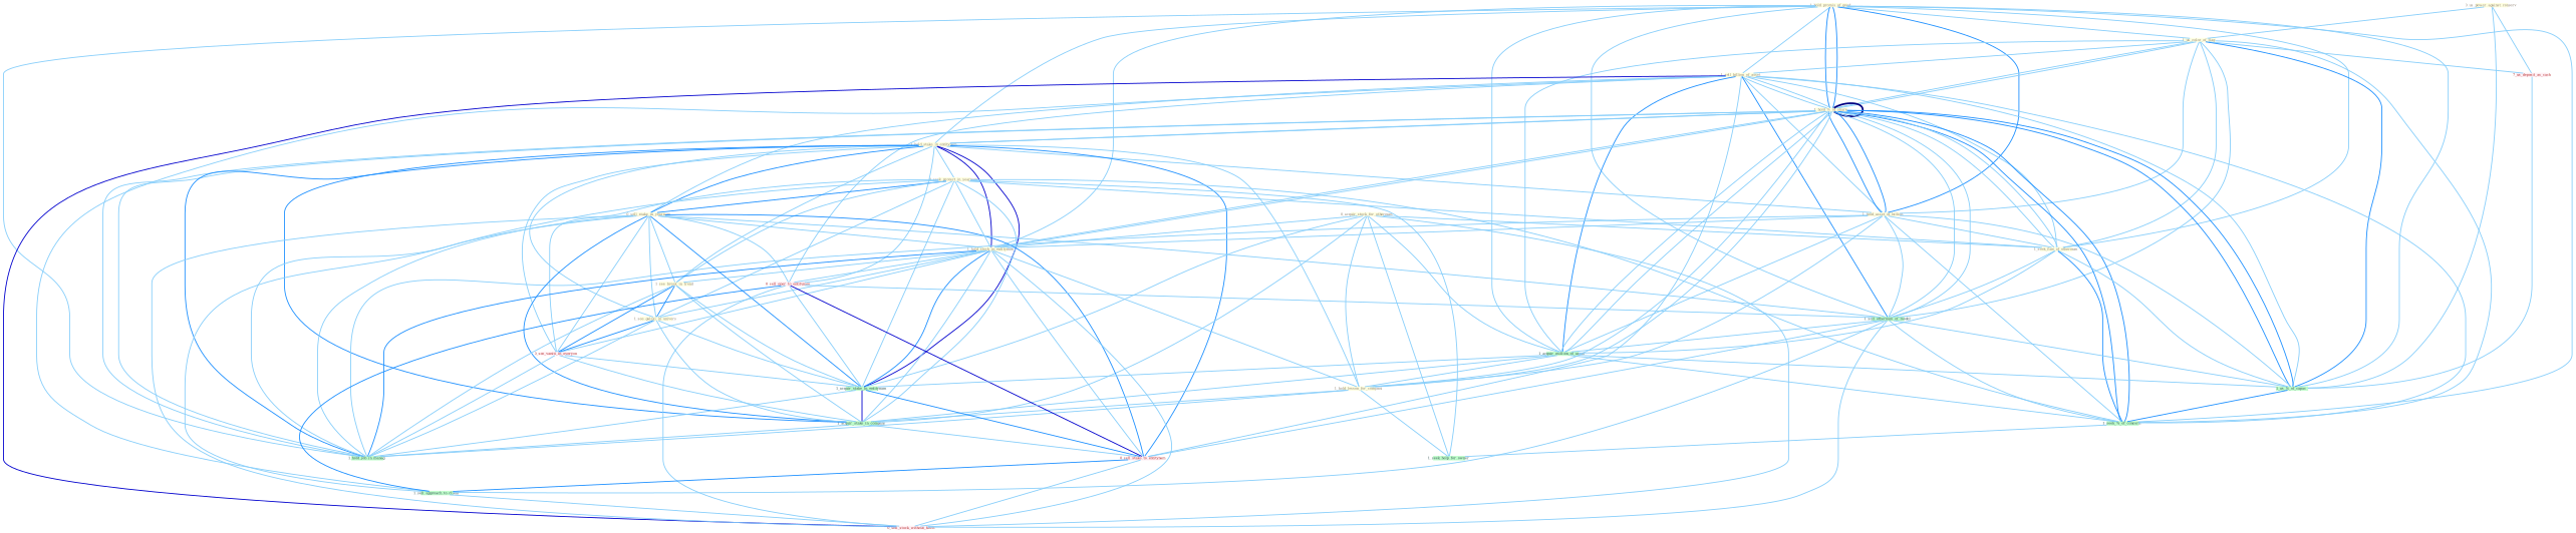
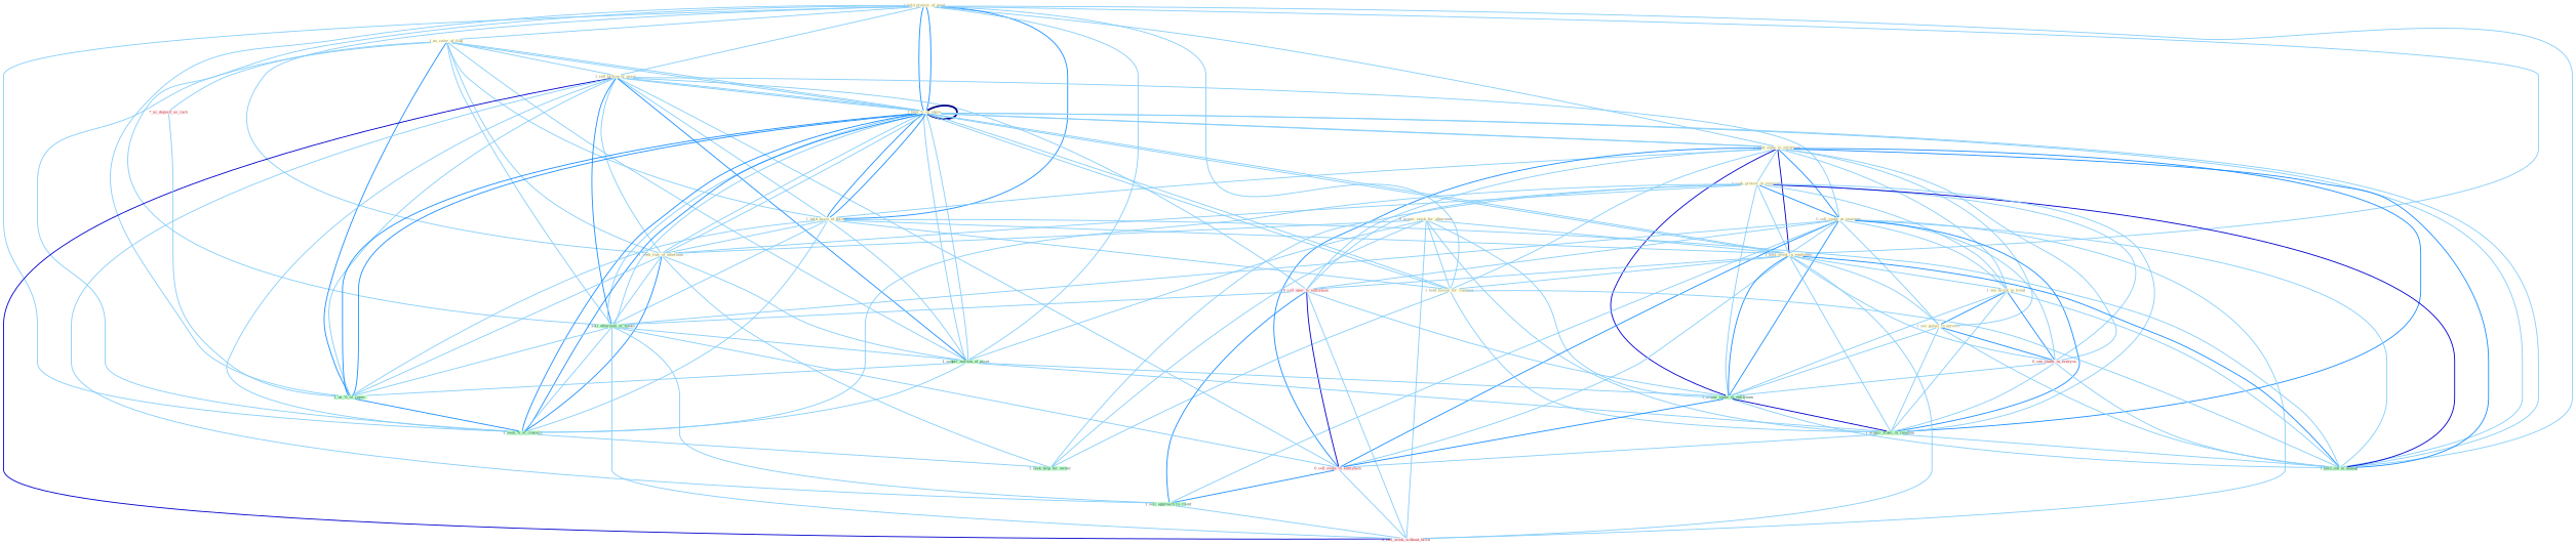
  graph {
    node [color="#ffffe0" fixedsize=true fontcolor="#8b7d6b" fontsize=4 shape=polygon style=filled]
    edge [color="#87cefa" w=1]
-   "0_us_power_against_conserv " [height=.06 width=.5]
    "1_hold_promis_of_good " [height=.06 width=.5]
    "1_us_color_of_flag " [height=.06 width=.5]
    "1_sell_billion_of_asset " [height=.06 width=.5]
    "1_hold_%_of_share " [height=.06 width=.5]
    "1_hold_stake_in_entitynam " [height=.06 width=.5]
    "0_seek_protect_in_yearnum " [height=.06 width=.5]
    "1_hold_asset_of_billion " [height=.06 width=.5]
    "0_acquir_stock_for_othernum " [height=.06 width=.5]
    "0_sell_stake_in_yearnum " [height=.06 width=.5]
    "1_seek_fine_of_othernum " [height=.06 width=.5]
    "1_hold_stock_in_entitynam " [height=.06 width=.5]
    "1_see_break_in_trend " [height=.06 width=.5]
    "1_hold_lesson_for_compani " [height=.06 width=.5]
    "1_see_galaxi_in_univers " [height=.06 width=.5]
    "0_sell_oper_to_entitynam " [color="#fff0f5" fontcolor="#b22222" height=.06 width=.5]
    "0_see_vaniti_in_everyon " [color="#fff0f5" fontcolor="#b22222" height=.06 width=.5]
    n18 [color="#fff0f5" fontcolor="#b22222" height=.06 label="7_us_deposit_as_cach" width=.5]
    "0_sell_stake_to_entitynam " [color="#fff0f5" fontcolor="#b22222" height=.06 width=.5]
    "0_sell_stock_without_hitch " [color="#fff0f5" fontcolor="#b22222" height=.06 width=.5]
    "1_us_%_of_capac " [color="#BDFCC9" fontcolor="#2f4f4f" height=.06 width=.5]
    "1_sell_othernum_of_model " [color="#BDFCC9" fontcolor="#2f4f4f" height=.06 width=.5]
    "1_acquir_million_of_asset " [color="#BDFCC9" fontcolor="#2f4f4f" height=.06 width=.5]
    "1_hold_job_in_manag " [color="#BDFCC9" fontcolor="#2f4f4f" height=.06 width=.5]
    "1_seek_%_of_concern " [color="#BDFCC9" fontcolor="#2f4f4f" height=.06 width=.5]
    "1_sell_approach_to_client " [color="#BDFCC9" fontcolor="#2f4f4f" height=.06 width=.5]
    "1_acquir_stake_in_entitynam " [color="#BDFCC9" fontcolor="#2f4f4f" height=.06 width=.5]
    "1_acquir_stake_in_compani " [color="#BDFCC9" fontcolor="#2f4f4f" height=.06 width=.5]
    "1_seek_help_for_owner " [color="#BDFCC9" fontcolor="#2f4f4f" height=.06 width=.5]
    subgraph sub_1 {
-     "0_us_power_against_conserv "
      "1_hold_promis_of_good "
      "1_us_color_of_flag "
      "1_sell_billion_of_asset "
      "1_hold_%_of_share "
      "1_hold_stake_in_entitynam "
      "0_seek_protect_in_yearnum "
      "1_hold_asset_of_billion "
      "0_acquir_stock_for_othernum "
      "0_sell_stake_in_yearnum "
      "1_seek_fine_of_othernum "
      "1_hold_stock_in_entitynam "
      "1_see_break_in_trend "
      "1_hold_lesson_for_compani "
      "1_see_galaxi_in_univers "
    }
    subgraph sub_2 {
      "0_sell_oper_to_entitynam "
      "0_see_vaniti_in_everyon "
      n18
      "0_sell_stake_to_entitynam "
      "0_sell_stock_without_hitch "
    }
-   "0_us_power_against_conserv " -- "1_us_color_of_flag "
-   "0_us_power_against_conserv " -- n18
-   "0_us_power_against_conserv " -- "1_us_%_of_capac "
    "1_hold_promis_of_good " -- "1_us_color_of_flag "
    "1_hold_promis_of_good " -- "1_sell_billion_of_asset "
    "1_hold_promis_of_good " -- "1_hold_%_of_share " [color="#1e90ff" w=2]
    "1_hold_promis_of_good " -- "1_hold_%_of_share " [color="#1e90ff" w=2]
    "1_hold_promis_of_good " -- "1_hold_stake_in_entitynam "
    "1_hold_promis_of_good " -- "1_hold_asset_of_billion " [color="#1e90ff" w=2]
    "1_hold_promis_of_good " -- "1_seek_fine_of_othernum "
    "1_hold_promis_of_good " -- "1_hold_stock_in_entitynam "
-   "1_acquir_million_of_asset " -- "1_hold_lesson_for_compani "
+   "1_hold_promis_of_good " -- "1_hold_lesson_for_compani "
    "1_hold_promis_of_good " -- "1_us_%_of_capac "
    "1_hold_promis_of_good " -- "1_sell_othernum_of_model "
    "1_hold_promis_of_good " -- "1_acquir_million_of_asset "
    "1_hold_promis_of_good " -- "1_hold_job_in_manag "
    "1_hold_promis_of_good " -- "1_seek_%_of_concern "
    "1_us_color_of_flag " -- "1_sell_billion_of_asset "
    "1_us_color_of_flag " -- "1_hold_%_of_share "
    "1_us_color_of_flag " -- "1_hold_%_of_share "
    "1_us_color_of_flag " -- "1_hold_asset_of_billion "
    "1_us_color_of_flag " -- "1_seek_fine_of_othernum "
    "1_us_color_of_flag " -- n18
    "1_us_color_of_flag " -- "1_us_%_of_capac " [color="#1e90ff" w=2]
    "1_us_color_of_flag " -- "1_sell_othernum_of_model "
    "1_us_color_of_flag " -- "1_acquir_million_of_asset "
    "1_us_color_of_flag " -- "1_seek_%_of_concern "
    "1_sell_billion_of_asset " -- "1_hold_%_of_share "
    "1_sell_billion_of_asset " -- "1_hold_%_of_share "
    "1_sell_billion_of_asset " -- "1_hold_asset_of_billion "
    "1_sell_billion_of_asset " -- "0_sell_stake_in_yearnum "
    "1_sell_billion_of_asset " -- "1_seek_fine_of_othernum "
    "1_sell_billion_of_asset " -- "0_sell_oper_to_entitynam "
    "1_sell_billion_of_asset " -- "0_sell_stake_to_entitynam "
    "1_sell_billion_of_asset " -- "0_sell_stock_without_hitch " [color="#0000cd"]
    "1_sell_billion_of_asset " -- "1_us_%_of_capac "
    "1_sell_billion_of_asset " -- "1_sell_othernum_of_model " [color="#1e90ff" w=2]
    "1_sell_billion_of_asset " -- "1_acquir_million_of_asset " [color="#1e90ff" w=2]
    "1_sell_billion_of_asset " -- "1_seek_%_of_concern "
    "1_sell_billion_of_asset " -- "1_sell_approach_to_client "
    "1_hold_%_of_share " -- "1_hold_%_of_share " [color="#000080" style=bold w=4]
    "1_hold_%_of_share " -- "1_hold_stake_in_entitynam "
    "1_hold_%_of_share " -- "1_hold_asset_of_billion " [color="#1e90ff" w=2]
    "1_hold_%_of_share " -- "1_seek_fine_of_othernum "
    "1_hold_%_of_share " -- "1_hold_stock_in_entitynam "
    "1_hold_%_of_share " -- "1_hold_lesson_for_compani "
    "1_hold_%_of_share " -- "1_hold_lesson_for_compani "
    "1_hold_%_of_share " -- "1_us_%_of_capac " [color="#1e90ff" w=2]
    "1_hold_%_of_share " -- "1_us_%_of_capac " [color="#1e90ff" w=2]
    "1_hold_%_of_share " -- "1_sell_othernum_of_model "
    "1_hold_%_of_share " -- "1_sell_othernum_of_model "
    "1_hold_%_of_share " -- "1_acquir_million_of_asset "
    "1_hold_%_of_share " -- "1_acquir_million_of_asset "
    "1_hold_%_of_share " -- "1_hold_job_in_manag "
    "1_hold_%_of_share " -- "1_hold_job_in_manag "
    "1_hold_%_of_share " -- "1_seek_%_of_concern " [color="#1e90ff" w=2]
    "1_hold_%_of_share " -- "1_seek_%_of_concern " [color="#1e90ff" w=2]
    "1_hold_stake_in_entitynam " -- "1_hold_%_of_share "
    "1_hold_stake_in_entitynam " -- "0_seek_protect_in_yearnum "
    "1_hold_stake_in_entitynam " -- "1_hold_asset_of_billion "
    "1_hold_stake_in_entitynam " -- "0_sell_stake_in_yearnum " [color="#1e90ff" w=2]
    "1_hold_stake_in_entitynam " -- "1_hold_stock_in_entitynam " [color="#0000cd" w=3]
    "1_hold_stake_in_entitynam " -- "1_see_break_in_trend "
    "1_hold_stake_in_entitynam " -- "1_hold_lesson_for_compani "
    "1_hold_stake_in_entitynam " -- "1_see_galaxi_in_univers "
    "1_hold_stake_in_entitynam " -- "0_sell_oper_to_entitynam "
    "1_hold_stake_in_entitynam " -- "0_see_vaniti_in_everyon "
    "1_hold_stake_in_entitynam " -- "0_sell_stake_to_entitynam " [color="#1e90ff" w=2]
    "1_hold_stake_in_entitynam " -- "1_hold_job_in_manag " [color="#1e90ff" w=2]
    "1_hold_stake_in_entitynam " -- "1_acquir_stake_in_entitynam " [color="#0000cd" w=3]
    "1_hold_stake_in_entitynam " -- "1_acquir_stake_in_compani " [color="#1e90ff" w=2]
    "0_seek_protect_in_yearnum " -- "0_sell_stake_in_yearnum " [color="#1e90ff" w=2]
    "0_seek_protect_in_yearnum " -- "1_seek_fine_of_othernum "
    "0_seek_protect_in_yearnum " -- "1_hold_stock_in_entitynam "
    "0_seek_protect_in_yearnum " -- "1_see_break_in_trend "
-   "0_seek_protect_in_yearnum " -- "1_see_galaxi_in_univers "
+   "0_seek_protect_in_yearnum " -- "0_sell_oper_to_entitynam "
    "0_seek_protect_in_yearnum " -- "0_see_vaniti_in_everyon "
-   "0_seek_protect_in_yearnum " -- "1_hold_job_in_manag "
+   "0_seek_protect_in_yearnum " -- "1_hold_job_in_manag " [color="#0000cd"]
    "0_seek_protect_in_yearnum " -- "1_seek_%_of_concern "
    "0_seek_protect_in_yearnum " -- "1_acquir_stake_in_entitynam "
    "0_seek_protect_in_yearnum " -- "1_acquir_stake_in_compani "
    "0_seek_protect_in_yearnum " -- "1_seek_help_for_owner "
    "1_hold_asset_of_billion " -- "1_hold_%_of_share " [color="#1e90ff" w=2]
    "1_hold_asset_of_billion " -- "1_seek_fine_of_othernum "
    "1_hold_asset_of_billion " -- "1_hold_stock_in_entitynam "
    "1_hold_asset_of_billion " -- "1_hold_lesson_for_compani "
    "1_hold_asset_of_billion " -- "1_us_%_of_capac "
    "1_hold_asset_of_billion " -- "1_sell_othernum_of_model "
    "1_hold_asset_of_billion " -- "1_acquir_million_of_asset "
    "1_hold_asset_of_billion " -- "1_hold_job_in_manag "
    "1_hold_asset_of_billion " -- "1_seek_%_of_concern "
    "0_acquir_stock_for_othernum " -- "1_seek_fine_of_othernum "
    "0_acquir_stock_for_othernum " -- "1_hold_stock_in_entitynam "
    "0_acquir_stock_for_othernum " -- "1_hold_lesson_for_compani "
    "0_acquir_stock_for_othernum " -- "0_sell_stock_without_hitch "
    "0_acquir_stock_for_othernum " -- "1_acquir_million_of_asset "
    "0_acquir_stock_for_othernum " -- "1_acquir_stake_in_entitynam "
    "0_acquir_stock_for_othernum " -- "1_acquir_stake_in_compani "
    "0_acquir_stock_for_othernum " -- "1_seek_help_for_owner "
    "0_sell_stake_in_yearnum " -- "1_hold_stock_in_entitynam "
    "0_sell_stake_in_yearnum " -- "1_see_break_in_trend "
    "0_sell_stake_in_yearnum " -- "1_see_galaxi_in_univers "
    "0_sell_stake_in_yearnum " -- "0_sell_oper_to_entitynam "
    "0_sell_stake_in_yearnum " -- "0_see_vaniti_in_everyon "
    "0_sell_stake_in_yearnum " -- "0_sell_stake_to_entitynam " [color="#1e90ff" w=2]
    "0_sell_stake_in_yearnum " -- "0_sell_stock_without_hitch "
    "0_sell_stake_in_yearnum " -- "1_sell_othernum_of_model "
    "0_sell_stake_in_yearnum " -- "1_hold_job_in_manag "
    "0_sell_stake_in_yearnum " -- "1_sell_approach_to_client "
    "0_sell_stake_in_yearnum " -- "1_acquir_stake_in_entitynam " [color="#1e90ff" w=2]
    "0_sell_stake_in_yearnum " -- "1_acquir_stake_in_compani " [color="#1e90ff" w=2]
    "1_seek_fine_of_othernum " -- "1_hold_%_of_share "
    "1_seek_fine_of_othernum " -- "1_us_%_of_capac "
    "1_seek_fine_of_othernum " -- "1_sell_othernum_of_model "
    "1_seek_fine_of_othernum " -- "1_acquir_million_of_asset "
    "1_seek_fine_of_othernum " -- "1_seek_%_of_concern " [color="#1e90ff" w=2]
+   "1_seek_fine_of_othernum " -- "1_seek_help_for_owner "
    "1_hold_stock_in_entitynam " -- "1_hold_%_of_share "
    "1_hold_stock_in_entitynam " -- "1_see_break_in_trend "
    "1_hold_stock_in_entitynam " -- "1_hold_lesson_for_compani "
    "1_hold_stock_in_entitynam " -- "1_see_galaxi_in_univers "
    "1_hold_stock_in_entitynam " -- "0_sell_oper_to_entitynam "
    "1_hold_stock_in_entitynam " -- "0_see_vaniti_in_everyon "
    "1_hold_stock_in_entitynam " -- "0_sell_stake_to_entitynam "
    "1_hold_stock_in_entitynam " -- "0_sell_stock_without_hitch "
    "1_hold_stock_in_entitynam " -- "1_hold_job_in_manag " [color="#1e90ff" w=2]
    "1_hold_stock_in_entitynam " -- "1_acquir_stake_in_entitynam " [color="#1e90ff" w=2]
    "1_hold_stock_in_entitynam " -- "1_acquir_stake_in_compani "
    "1_see_break_in_trend " -- "1_see_galaxi_in_univers " [color="#1e90ff" w=2]
    "1_see_break_in_trend " -- "0_see_vaniti_in_everyon " [color="#1e90ff" w=2]
    "1_see_break_in_trend " -- "1_hold_job_in_manag "
    "1_see_break_in_trend " -- "1_acquir_stake_in_entitynam "
    "1_see_break_in_trend " -- "1_acquir_stake_in_compani "
    "1_hold_lesson_for_compani " -- "1_hold_job_in_manag "
    "1_hold_lesson_for_compani " -- "1_acquir_stake_in_compani "
    "1_hold_lesson_for_compani " -- "1_seek_help_for_owner "
    "1_see_galaxi_in_univers " -- "0_see_vaniti_in_everyon " [color="#1e90ff" w=2]
    "1_see_galaxi_in_univers " -- "1_hold_job_in_manag "
    "1_see_galaxi_in_univers " -- "1_acquir_stake_in_entitynam "
    "1_see_galaxi_in_univers " -- "1_acquir_stake_in_compani "
    "0_sell_oper_to_entitynam " -- "0_sell_stake_to_entitynam " [color="#0000cd" w=3]
    "0_sell_oper_to_entitynam " -- "0_sell_stock_without_hitch "
    "0_sell_oper_to_entitynam " -- "1_sell_othernum_of_model "
    "0_sell_oper_to_entitynam " -- "1_sell_approach_to_client " [color="#1e90ff" w=2]
    "0_sell_oper_to_entitynam " -- "1_acquir_stake_in_entitynam "
    "0_see_vaniti_in_everyon " -- "1_hold_job_in_manag "
    "0_see_vaniti_in_everyon " -- "1_acquir_stake_in_entitynam "
    "0_see_vaniti_in_everyon " -- "1_acquir_stake_in_compani "
    n18 -- "1_us_%_of_capac "
    "0_sell_stake_to_entitynam " -- "0_sell_stock_without_hitch "
    "0_sell_stake_to_entitynam " -- "1_sell_approach_to_client " [color="#1e90ff" w=2]
    "1_us_%_of_capac " -- "1_seek_%_of_concern " [color="#1e90ff" w=2]
    "1_sell_othernum_of_model " -- "0_sell_stake_to_entitynam "
    "1_sell_othernum_of_model " -- "0_sell_stock_without_hitch "
    "1_sell_othernum_of_model " -- "1_us_%_of_capac "
    "1_sell_othernum_of_model " -- "1_acquir_million_of_asset "
    "1_sell_othernum_of_model " -- "1_seek_%_of_concern "
    "1_sell_othernum_of_model " -- "1_sell_approach_to_client "
    "1_acquir_million_of_asset " -- "1_us_%_of_capac "
    "1_acquir_million_of_asset " -- "1_seek_%_of_concern "
    "1_acquir_million_of_asset " -- "1_acquir_stake_in_entitynam "
    "1_acquir_million_of_asset " -- "1_acquir_stake_in_compani "
    "1_seek_%_of_concern " -- "1_seek_help_for_owner "
    "1_sell_approach_to_client " -- "0_sell_stock_without_hitch "
    "1_acquir_stake_in_entitynam " -- "0_sell_stake_to_entitynam " [color="#1e90ff" w=2]
    "1_acquir_stake_in_entitynam " -- "1_hold_job_in_manag "
    "1_acquir_stake_in_entitynam " -- "1_acquir_stake_in_compani " [color="#0000cd" w=3]
    "1_acquir_stake_in_compani " -- "0_sell_stake_to_entitynam "
    "1_acquir_stake_in_compani " -- "1_hold_job_in_manag "
  }
